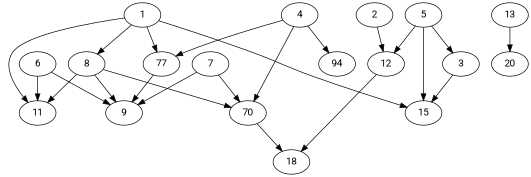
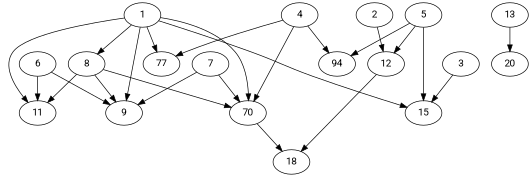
  digraph {
    fontname=Roboto
    node [alpha=0.15 fontname=Roboto]
    edge [fontname=Roboto]
    1 [alpha=0.17 expect_size=95602457853833510912]
    9 [alpha=0.14 expect_size=288497139254820864]
    n3 [alpha=0.13 expect_size=167694736033841152000 label=70]
    11 [alpha=0.12 expect_size=123243110992869064704]
    15 [expect_size=270673281643129602048]
    n6 [expect_size=9845565019516026 label=77]
    8 [alpha=0.09 expect_size=84698945464589008]
    18 [alpha=0.03 expect_size=32297479533259612]
    13 [expect_size=36462829234028544000]
    20 [expect_size=65833809502207968]
    2 [alpha=0.01 expect_size=244876489423546560]
    12 [alpha=0.06 expect_size=153717675741520330752]
    3 [alpha=0.01 expect_size=512302339191923008]
    4 [alpha=0.10 expect_size=394541837742869632]
    n15 [alpha=0.04 expect_size=295436056433012672 label=94]
    5 [alpha=0.06 expect_size=1908294654024736]
    6 [alpha=0.12 expect_size=715988078784569]
    7 [expect_size=1258554392625146]
-   n6 -> 9
+   1 -> 9
+   1 -> n3
    1 -> 11
    1 -> 15
    1 -> n6
    1 -> 8
    n3 -> 18
    8 -> 9
    8 -> n3
    8 -> 11
    13 -> 20
    2 -> 12
    12 -> 18
    3 -> 15
    4 -> n3
    4 -> n6
    4 -> n15
    5 -> 15
    5 -> 12
-   5 -> 3
+   5 -> n15
    6 -> 9
    6 -> 11
    7 -> 9
    7 -> n3
  }
